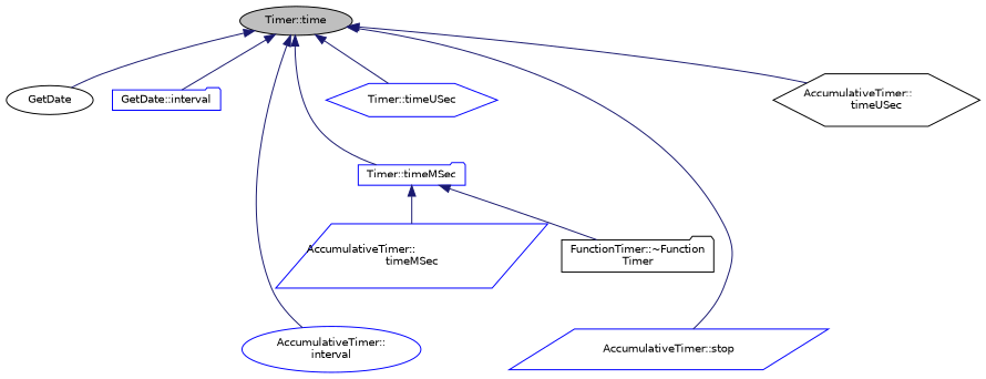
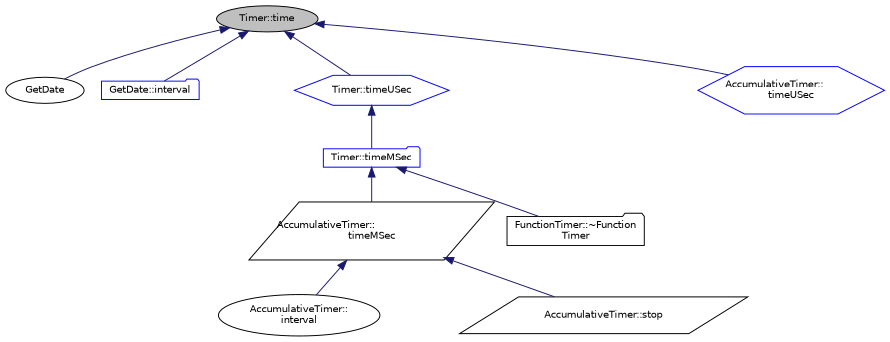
  digraph {
    rankdir=TB
    node [color=black fillcolor=white fontname=Helvetica fontsize=10 shape=ellipse style=filled]
    edge [color=midnightblue dir=back fontname=Helvetica fontsize=10 labelfontname=Helvetica labelfontsize=10 style=solid]
    n1 [fillcolor=grey75 fontcolor=black height=0.2 label="Timer::time" width=0.4]
    n2 [height=0.2 label=GetDate width=0.4]
    n3 [color=blue height=0.2 label="GetDate::interval" shape=folder width=0.4]
-   n4 [color=blue height=0.2 label="AccumulativeTimer::\linterval" width=0.4]
-   n5 [color=blue height=0.2 label="AccumulativeTimer::stop" shape=parallelogram width=0.4]
+   n4 [height=0.2 label="AccumulativeTimer::\linterval" width=0.4]
+   n5 [height=0.2 label="AccumulativeTimer::stop" shape=parallelogram width=0.4]
    n6 [color=blue height=0.2 label="Timer::timeMSec" shape=folder width=0.4]
    n7 [color=blue height=0.2 label="Timer::timeUSec" shape=hexagon width=0.4]
-   n8 [height=0.2 label="AccumulativeTimer::\ltimeUSec" shape=hexagon width=0.4]
-   n9 [color=blue height=0.2 label="AccumulativeTimer::\ltimeMSec" shape=parallelogram width=0.4]
+   n8 [color=blue height=0.2 label="AccumulativeTimer::\ltimeUSec" shape=hexagon width=0.4]
+   n9 [height=0.2 label="AccumulativeTimer::\ltimeMSec" shape=parallelogram width=0.4]
    n10 [height=0.2 label="FunctionTimer::~Function\lTimer" shape=folder width=0.4]
    n1 -> n2
    n1 -> n3
-   n1 -> n4
-   n1 -> n5
-   n1 -> n6
+   n9 -> n4
+   n9 -> n5
+   n7 -> n6
    n1 -> n7
    n1 -> n8
    n6 -> n9
    n6 -> n10
  }
